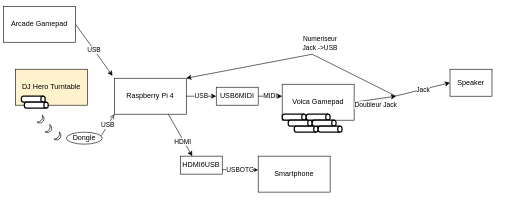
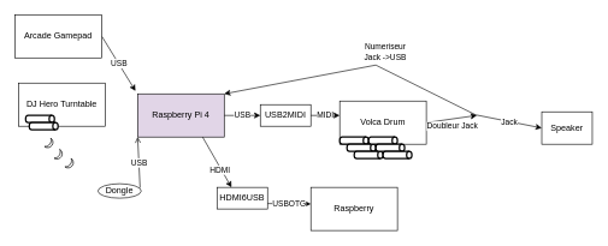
  <mxCell id="0" />
  <mxCell id="1" parent="0" />
  <mxCell id="2" value="&lt;div&gt;USB&lt;/div&gt;" style="endArrow=classic;html=1;rounded=0;entryX=-0.025;entryY=-0.067;entryDx=0;entryDy=0;entryPerimeter=0;exitX=1;exitY=0.5;exitDx=0;exitDy=0;" parent="1" source="4" edge="1"><mxGeometry width="50" height="50" relative="1" as="geometry"><mxPoint x="170" y="60" as="sourcePoint" /><mxPoint x="187" y="125.98" as="targetPoint" /></mxGeometry></mxCell>
- <mxCell id="3" value="&lt;div&gt;DJ Hero Turntable&lt;/div&gt;" style="rounded=0;whiteSpace=wrap;html=1;fillColor=#fff2cc;" parent="1" vertex="1"><mxGeometry x="25.38" y="115" width="120" height="60" as="geometry" /></mxCell>
- <mxCell id="4" value="Arcade Gamepad" style="rounded=0;whiteSpace=wrap;html=1;" parent="1" vertex="1"><mxGeometry x="5.38" y="10" width="120" height="60" as="geometry" /></mxCell>
- <mxCell id="5" value="Raspberry Pi 4" style="rounded=0;whiteSpace=wrap;html=1;" parent="1" vertex="1"><mxGeometry x="190" y="130" width="120" height="60" as="geometry" /></mxCell>
- <mxCell id="6" value="Dongle" style="ellipse;whiteSpace=wrap;html=1;" parent="1" vertex="1"><mxGeometry x="110" y="220" width="60" height="20" as="geometry" /></mxCell>
+ <mxCell id="3" value="&lt;div&gt;DJ Hero Turntable&lt;/div&gt;" style="rounded=0;whiteSpace=wrap;html=1;" parent="1" vertex="1"><mxGeometry x="25.38" y="115" width="120" height="60" as="geometry" /></mxCell>
+ <mxCell id="4" value="Arcade Gamepad" style="rounded=0;whiteSpace=wrap;html=1;" parent="1" vertex="1"><mxGeometry x="20.38" y="20" width="120" height="60" as="geometry" /></mxCell>
+ <mxCell id="5" value="Raspberry Pi 4" style="rounded=0;whiteSpace=wrap;html=1;fillColor=#e1d5e7;" parent="1" vertex="1"><mxGeometry x="190" y="130" width="120" height="60" as="geometry" /></mxCell>
+ <mxCell id="6" value="Dongle" style="ellipse;whiteSpace=wrap;html=1;" parent="1" vertex="1"><mxGeometry x="135" y="255" width="60" height="20" as="geometry" /></mxCell>
  <mxCell id="7" value="USB" style="endArrow=open;html=1;rounded=0;exitX=0.973;exitY=0.28;exitDx=0;exitDy=0;exitPerimeter=0;entryX=0;entryY=1;entryDx=0;entryDy=0;" parent="1" source="6" target="5" edge="1"><mxGeometry width="50" height="50" relative="1" as="geometry"><mxPoint x="200" y="260" as="sourcePoint" /><mxPoint x="250" y="210" as="targetPoint" /></mxGeometry></mxCell>
  <mxCell id="8" value="" style="strokeWidth=2;html=1;shape=mxgraph.flowchart.direct_data;whiteSpace=wrap;" parent="1" vertex="1"><mxGeometry x="34.75" y="160" width="40" height="10" as="geometry" /></mxCell>
  <mxCell id="9" value="" style="strokeWidth=2;html=1;shape=mxgraph.flowchart.direct_data;whiteSpace=wrap;" parent="1" vertex="1"><mxGeometry x="39.75" y="170" width="40" height="10" as="geometry" /></mxCell>
  <mxCell id="10" value="" style="verticalLabelPosition=bottom;verticalAlign=top;html=1;shape=mxgraph.basic.moon;rotation=-120;" parent="1" vertex="1"><mxGeometry x="61.75" y="191.81" width="11.25" height="15" as="geometry" /></mxCell>
  <mxCell id="11" value="" style="verticalLabelPosition=bottom;verticalAlign=top;html=1;shape=mxgraph.basic.moon;rotation=-125;" parent="1" vertex="1"><mxGeometry x="74.75" y="207.5" width="11.25" height="15" as="geometry" /></mxCell>
  <mxCell id="12" value="" style="verticalLabelPosition=bottom;verticalAlign=top;html=1;shape=mxgraph.basic.moon;rotation=-120;" parent="1" vertex="1"><mxGeometry x="90" y="220" width="11.25" height="15" as="geometry" /></mxCell>
  <mxCell id="13" value="USB" style="endArrow=classic;html=1;rounded=0;exitX=1;exitY=0.5;exitDx=0;exitDy=0;" parent="1" source="5" edge="1"><mxGeometry width="50" height="50" relative="1" as="geometry"><mxPoint x="310" y="190" as="sourcePoint" /><mxPoint x="360" y="160" as="targetPoint" /></mxGeometry></mxCell>
- <mxCell id="14" value="USB6MIDI" style="rounded=0;whiteSpace=wrap;html=1;" parent="1" vertex="1"><mxGeometry x="360" y="145" width="70" height="30" as="geometry" /></mxCell>
+ <mxCell id="14" value="USB2MIDI" style="rounded=0;whiteSpace=wrap;html=1;" parent="1" vertex="1"><mxGeometry x="360" y="145" width="70" height="30" as="geometry" /></mxCell>
  <mxCell id="15" value="MIDI" style="endArrow=classic;html=1;rounded=0;exitX=1;exitY=0.5;exitDx=0;exitDy=0;" parent="1" source="14" edge="1"><mxGeometry width="50" height="50" relative="1" as="geometry"><mxPoint x="440" y="180" as="sourcePoint" /><mxPoint x="470" y="160" as="targetPoint" /></mxGeometry></mxCell>
- <mxCell id="16" value="Volca Gamepad" style="rounded=0;whiteSpace=wrap;html=1;" parent="1" vertex="1"><mxGeometry x="470" y="140" width="120" height="60" as="geometry" /></mxCell>
+ <mxCell id="16" value="Volca Drum" style="rounded=0;whiteSpace=wrap;html=1;" parent="1" vertex="1"><mxGeometry x="470" y="140" width="120" height="60" as="geometry" /></mxCell>
  <mxCell id="17" value="" style="strokeWidth=2;html=1;shape=mxgraph.flowchart.direct_data;whiteSpace=wrap;" parent="1" vertex="1"><mxGeometry x="470" y="190" width="40" height="10" as="geometry" /></mxCell>
  <mxCell id="18" value="" style="strokeWidth=2;html=1;shape=mxgraph.flowchart.direct_data;whiteSpace=wrap;" parent="1" vertex="1"><mxGeometry x="480" y="200" width="40" height="10" as="geometry" /></mxCell>
  <mxCell id="19" value="" style="strokeWidth=2;html=1;shape=mxgraph.flowchart.direct_data;whiteSpace=wrap;" parent="1" vertex="1"><mxGeometry x="490" y="210" width="40" height="10" as="geometry" /></mxCell>
  <mxCell id="20" value="" style="strokeWidth=2;html=1;shape=mxgraph.flowchart.direct_data;whiteSpace=wrap;" parent="1" vertex="1"><mxGeometry x="510" y="190" width="40" height="10" as="geometry" /></mxCell>
  <mxCell id="21" value="" style="strokeWidth=2;html=1;shape=mxgraph.flowchart.direct_data;whiteSpace=wrap;" parent="1" vertex="1"><mxGeometry x="520" y="200" width="40" height="10" as="geometry" /></mxCell>
  <mxCell id="22" value="" style="strokeWidth=2;html=1;shape=mxgraph.flowchart.direct_data;whiteSpace=wrap;" parent="1" vertex="1"><mxGeometry x="530" y="210" width="40" height="10" as="geometry" /></mxCell>
  <mxCell id="23" value="Doubleur Jack" style="endArrow=classic;html=1;rounded=0;exitX=1;exitY=0.5;exitDx=0;exitDy=0;" parent="1" source="16" edge="1"><mxGeometry y="-10" width="50" height="50" relative="1" as="geometry"><mxPoint x="590" y="180" as="sourcePoint" /><mxPoint x="660" y="160" as="targetPoint" /><mxPoint as="offset" /></mxGeometry></mxCell>
  <mxCell id="24" value="Jack" style="endArrow=classic;html=1;rounded=0;entryX=0;entryY=0.5;entryDx=0;entryDy=0;" parent="1" target="25" edge="1"><mxGeometry width="50" height="50" relative="1" as="geometry"><mxPoint x="660" y="159.5" as="sourcePoint" /><mxPoint x="740" y="159.5" as="targetPoint" /></mxGeometry></mxCell>
- <mxCell id="25" value="Speaker" style="rounded=0;whiteSpace=wrap;html=1;" parent="1" vertex="1"><mxGeometry x="750" y="115" width="70" height="45" as="geometry" /></mxCell>
+ <mxCell id="25" value="Speaker" style="rounded=0;whiteSpace=wrap;html=1;" parent="1" vertex="1"><mxGeometry x="750" y="155" width="70" height="45" as="geometry" /></mxCell>
  <mxCell id="26" value="Numeriseur&lt;br&gt;Jack -&amp;gt;USB" style="endArrow=classic;html=1;rounded=0;entryX=1;entryY=0;entryDx=0;entryDy=0;" parent="1" target="5" edge="1"><mxGeometry x="-0.155" y="-20" width="50" height="50" relative="1" as="geometry"><mxPoint x="660" y="160" as="sourcePoint" /><mxPoint x="440" y="40" as="targetPoint" /><Array as="points"><mxPoint x="520" y="90" /></Array><mxPoint x="4" as="offset" /></mxGeometry></mxCell>
  <mxCell id="27" value="" style="endArrow=classic;html=1;rounded=0;exitX=0.75;exitY=1;exitDx=0;exitDy=0;" parent="1" source="5" edge="1"><mxGeometry width="50" height="50" relative="1" as="geometry"><mxPoint x="280" y="240" as="sourcePoint" /><mxPoint x="320" y="260" as="targetPoint" /></mxGeometry></mxCell>
  <mxCell id="28" value="HDMI" style="edgeLabel;html=1;align=center;verticalAlign=middle;resizable=0;points=[];" parent="27" vertex="1" connectable="0"><mxGeometry x="0.252" y="-2" relative="1" as="geometry"><mxPoint y="1" as="offset" /></mxGeometry></mxCell>
  <mxCell id="29" value="HDMI6USB" style="rounded=0;whiteSpace=wrap;html=1;" parent="1" vertex="1"><mxGeometry x="300" y="260" width="70" height="30" as="geometry" /></mxCell>
  <mxCell id="30" value="USBOTG" style="endArrow=classic;html=1;rounded=0;exitX=1;exitY=0.75;exitDx=0;exitDy=0;" parent="1" source="29" edge="1"><mxGeometry width="50" height="50" relative="1" as="geometry"><mxPoint x="380" y="340" as="sourcePoint" /><mxPoint x="430" y="283" as="targetPoint" /></mxGeometry></mxCell>
- <mxCell id="31" value="Smartphone" style="rounded=0;whiteSpace=wrap;html=1;" parent="1" vertex="1"><mxGeometry x="430" y="260" width="120" height="60" as="geometry" /></mxCell>
+ <mxCell id="31" value="Raspberry" style="rounded=0;whiteSpace=wrap;html=1;" parent="1" vertex="1"><mxGeometry x="430" y="260" width="120" height="60" as="geometry" /></mxCell>
